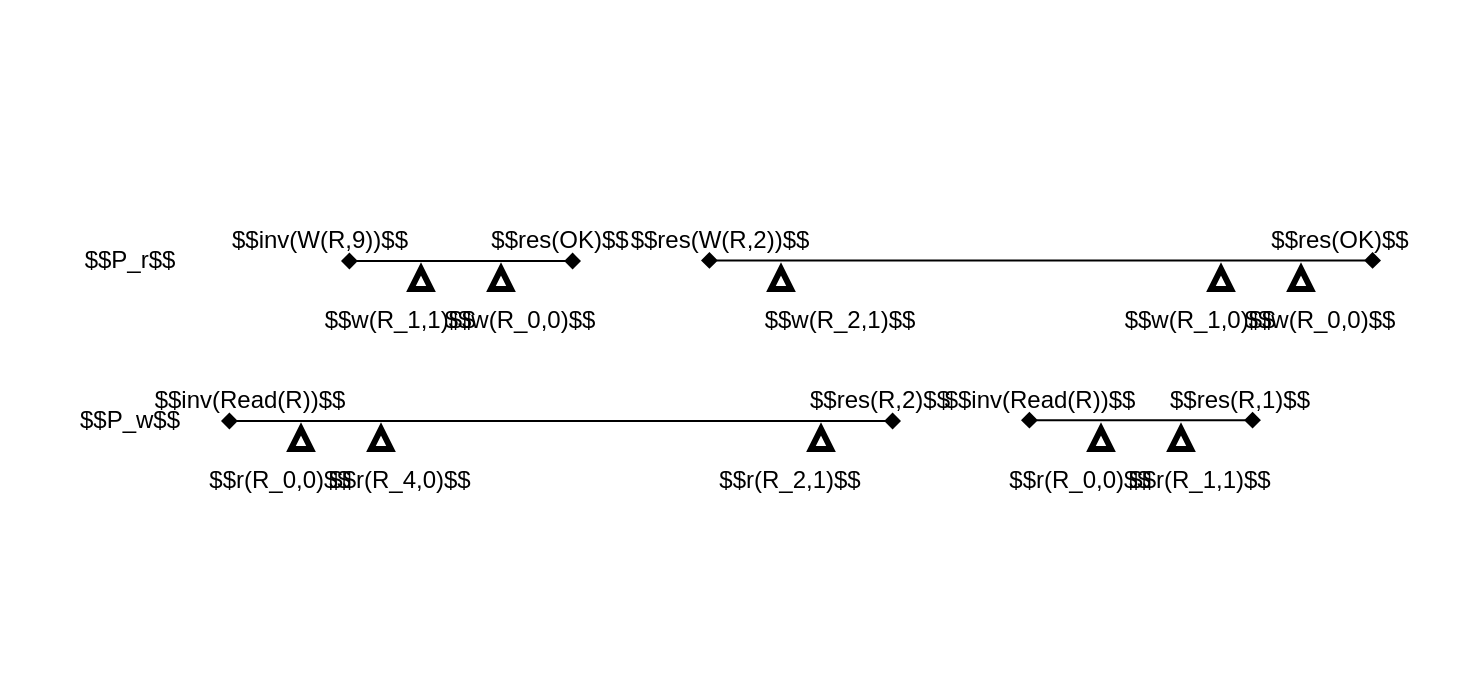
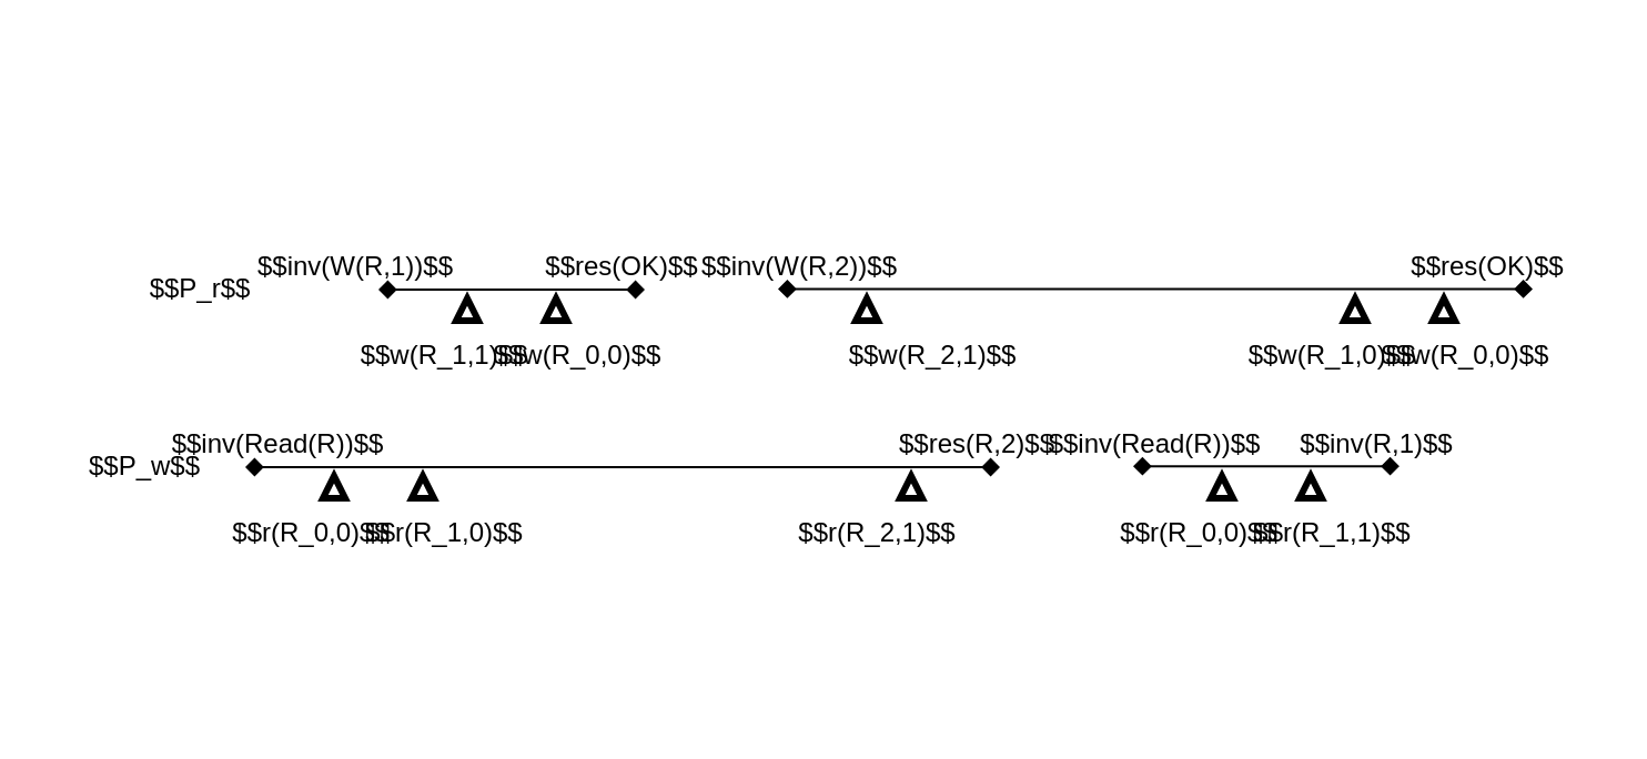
  <mxCell id="0" />
  <mxCell id="1" parent="0" />
  <mxCell id="2" value="" style="rounded=0;whiteSpace=wrap;html=1;fontSize=20;fillColor=none;strokeColor=#FFFFFF;" parent="1" vertex="1"><mxGeometry x="20" y="20" width="700" height="300" as="geometry" /></mxCell>
  <mxCell id="3" value="" style="endArrow=diamond;html=1;rounded=0;startArrow=diamond;startFill=1;endFill=1;" parent="1" edge="1"><mxGeometry width="50" height="50" relative="1" as="geometry"><mxPoint x="510" y="209.57" as="sourcePoint" /><mxPoint x="630" y="209.57" as="targetPoint" /></mxGeometry></mxCell>
- <mxCell id="4" value="$$inv(W(R,9))$$" style="rounded=0;whiteSpace=wrap;html=1;fillColor=none;strokeColor=none;" parent="1" vertex="1"><mxGeometry x="120" y="110" width="80" height="20" as="geometry" /></mxCell>
+ <mxCell id="4" value="$$inv(W(R,1))$$" style="rounded=0;whiteSpace=wrap;html=1;fillColor=none;strokeColor=none;" parent="1" vertex="1"><mxGeometry x="120" y="110" width="80" height="20" as="geometry" /></mxCell>
  <mxCell id="5" value="$$res(OK)$$" style="rounded=0;whiteSpace=wrap;html=1;fillColor=none;strokeColor=none;" parent="1" vertex="1"><mxGeometry x="240" y="110" width="80" height="20" as="geometry" /></mxCell>
  <mxCell id="6" value="$$inv(Read(R))$$" style="rounded=0;whiteSpace=wrap;html=1;fillColor=none;strokeColor=none;" parent="1" vertex="1"><mxGeometry x="85" y="190" width="80" height="20" as="geometry" /></mxCell>
- <mxCell id="7" value="$$P_r$$" style="rounded=0;whiteSpace=wrap;html=1;fillColor=none;strokeColor=none;" parent="1" vertex="1"><mxGeometry x="45" y="110" width="40" height="40" as="geometry" /></mxCell>
+ <mxCell id="7" value="$$P_r$$" style="rounded=0;whiteSpace=wrap;html=1;fillColor=none;strokeColor=none;" parent="1" vertex="1"><mxGeometry x="70" y="110" width="40" height="40" as="geometry" /></mxCell>
  <mxCell id="8" value="$$P_w$$" style="rounded=0;whiteSpace=wrap;html=1;fillColor=none;strokeColor=none;" parent="1" vertex="1"><mxGeometry x="45" y="190" width="40" height="40" as="geometry" /></mxCell>
  <mxCell id="9" value="" style="endArrow=diamond;html=1;rounded=0;startArrow=diamond;startFill=1;endFill=1;" parent="1" edge="1"><mxGeometry width="50" height="50" relative="1" as="geometry"><mxPoint x="170" y="130" as="sourcePoint" /><mxPoint x="290" y="130" as="targetPoint" /></mxGeometry></mxCell>
- <mxCell id="10" value="$$res(R,1)$$" style="rounded=0;whiteSpace=wrap;html=1;fillColor=none;strokeColor=none;" parent="1" vertex="1"><mxGeometry x="580" y="190" width="80" height="20" as="geometry" /></mxCell>
+ <mxCell id="10" value="$$inv(R,1)$$" style="rounded=0;whiteSpace=wrap;html=1;fillColor=none;strokeColor=none;" parent="1" vertex="1"><mxGeometry x="580" y="190" width="80" height="20" as="geometry" /></mxCell>
  <mxCell id="11" value="" style="endArrow=diamond;html=1;rounded=0;startArrow=diamond;startFill=1;endFill=1;" parent="1" edge="1"><mxGeometry width="50" height="50" relative="1" as="geometry"><mxPoint x="110" y="210" as="sourcePoint" /><mxPoint x="450" y="210" as="targetPoint" /></mxGeometry></mxCell>
  <mxCell id="12" value="" style="html=1;shadow=0;dashed=0;align=center;verticalAlign=middle;shape=mxgraph.arrows2.arrow;dy=0.6;dx=40;direction=north;notch=0;strokeColor=default;strokeWidth=3;fillColor=none;" parent="1" vertex="1"><mxGeometry x="145" y="214" width="10" height="10" as="geometry" /></mxCell>
  <mxCell id="13" value="" style="html=1;shadow=0;dashed=0;align=center;verticalAlign=middle;shape=mxgraph.arrows2.arrow;dy=0.6;dx=40;direction=north;notch=0;strokeColor=default;strokeWidth=3;fillColor=none;" parent="1" vertex="1"><mxGeometry x="185" y="214" width="10" height="10" as="geometry" /></mxCell>
  <mxCell id="14" value="" style="html=1;shadow=0;dashed=0;align=center;verticalAlign=middle;shape=mxgraph.arrows2.arrow;dy=0.6;dx=40;direction=north;notch=0;strokeColor=default;strokeWidth=3;fillColor=none;" parent="1" vertex="1"><mxGeometry x="205" y="134" width="10" height="10" as="geometry" /></mxCell>
  <mxCell id="15" value="" style="html=1;shadow=0;dashed=0;align=center;verticalAlign=middle;shape=mxgraph.arrows2.arrow;dy=0.6;dx=40;direction=north;notch=0;strokeColor=default;strokeWidth=3;fillColor=none;" parent="1" vertex="1"><mxGeometry x="245" y="134" width="10" height="10" as="geometry" /></mxCell>
  <mxCell id="16" value="" style="html=1;shadow=0;dashed=0;align=center;verticalAlign=middle;shape=mxgraph.arrows2.arrow;dy=0.6;dx=40;direction=north;notch=0;strokeColor=default;strokeWidth=3;fillColor=none;" parent="1" vertex="1"><mxGeometry x="405" y="214" width="10" height="10" as="geometry" /></mxCell>
  <mxCell id="17" value="" style="endArrow=diamond;html=1;rounded=0;startArrow=diamond;startFill=1;endFill=1;" parent="1" edge="1"><mxGeometry width="50" height="50" relative="1" as="geometry"><mxPoint x="350" y="129.71" as="sourcePoint" /><mxPoint x="690" y="129.71" as="targetPoint" /></mxGeometry></mxCell>
  <mxCell id="18" value="" style="html=1;shadow=0;dashed=0;align=center;verticalAlign=middle;shape=mxgraph.arrows2.arrow;dy=0.6;dx=40;direction=north;notch=0;strokeColor=default;strokeWidth=3;fillColor=none;" parent="1" vertex="1"><mxGeometry x="385" y="134" width="10" height="10" as="geometry" /></mxCell>
  <mxCell id="19" value="" style="html=1;shadow=0;dashed=0;align=center;verticalAlign=middle;shape=mxgraph.arrows2.arrow;dy=0.6;dx=40;direction=north;notch=0;strokeColor=default;strokeWidth=3;fillColor=none;" parent="1" vertex="1"><mxGeometry x="545" y="214" width="10" height="10" as="geometry" /></mxCell>
  <mxCell id="20" value="" style="html=1;shadow=0;dashed=0;align=center;verticalAlign=middle;shape=mxgraph.arrows2.arrow;dy=0.6;dx=40;direction=north;notch=0;strokeColor=default;strokeWidth=3;fillColor=none;" parent="1" vertex="1"><mxGeometry x="585" y="214" width="10" height="10" as="geometry" /></mxCell>
  <mxCell id="21" value="" style="html=1;shadow=0;dashed=0;align=center;verticalAlign=middle;shape=mxgraph.arrows2.arrow;dy=0.6;dx=40;direction=north;notch=0;strokeColor=default;strokeWidth=3;fillColor=none;" parent="1" vertex="1"><mxGeometry x="605" y="134" width="10" height="10" as="geometry" /></mxCell>
  <mxCell id="22" value="" style="html=1;shadow=0;dashed=0;align=center;verticalAlign=middle;shape=mxgraph.arrows2.arrow;dy=0.6;dx=40;direction=north;notch=0;strokeColor=default;strokeWidth=3;fillColor=none;" parent="1" vertex="1"><mxGeometry x="645" y="134" width="10" height="10" as="geometry" /></mxCell>
  <mxCell id="23" value="$$res(R,2)$$" style="rounded=0;whiteSpace=wrap;html=1;fillColor=none;strokeColor=none;" parent="1" vertex="1"><mxGeometry x="400" y="190" width="80" height="20" as="geometry" /></mxCell>
- <mxCell id="24" value="$$res(W(R,2))$$" style="rounded=0;whiteSpace=wrap;html=1;fillColor=none;strokeColor=none;" parent="1" vertex="1"><mxGeometry x="320" y="110" width="80" height="20" as="geometry" /></mxCell>
+ <mxCell id="24" value="$$inv(W(R,2))$$" style="rounded=0;whiteSpace=wrap;html=1;fillColor=none;strokeColor=none;" parent="1" vertex="1"><mxGeometry x="320" y="110" width="80" height="20" as="geometry" /></mxCell>
  <mxCell id="25" value="$$inv(Read(R))$$" style="rounded=0;whiteSpace=wrap;html=1;fillColor=none;strokeColor=none;" parent="1" vertex="1"><mxGeometry x="480" y="190" width="80" height="20" as="geometry" /></mxCell>
  <mxCell id="26" value="$$res(OK)$$" style="rounded=0;whiteSpace=wrap;html=1;fillColor=none;strokeColor=none;" parent="1" vertex="1"><mxGeometry x="630" y="110" width="80" height="20" as="geometry" /></mxCell>
  <mxCell id="27" value="$$w(R_1,1)$$" style="rounded=0;whiteSpace=wrap;html=1;fillColor=none;strokeColor=none;" parent="1" vertex="1"><mxGeometry x="170" y="150" width="60" height="20" as="geometry" /></mxCell>
  <mxCell id="28" value="$$w(R_0,0)$$" style="rounded=0;whiteSpace=wrap;html=1;fillColor=none;strokeColor=none;" parent="1" vertex="1"><mxGeometry x="230" y="150" width="60" height="20" as="geometry" /></mxCell>
  <mxCell id="29" value="$$w(R_2,1)$$" style="rounded=0;whiteSpace=wrap;html=1;fillColor=none;strokeColor=none;" parent="1" vertex="1"><mxGeometry x="390" y="150" width="60" height="20" as="geometry" /></mxCell>
  <mxCell id="30" value="$$w(R_0,0)$$" style="rounded=0;whiteSpace=wrap;html=1;fillColor=none;strokeColor=none;" parent="1" vertex="1"><mxGeometry x="630" y="150" width="60" height="20" as="geometry" /></mxCell>
  <mxCell id="31" value="$$w(R_1,0)$$" style="rounded=0;whiteSpace=wrap;html=1;fillColor=none;strokeColor=none;" parent="1" vertex="1"><mxGeometry x="570" y="150" width="60" height="20" as="geometry" /></mxCell>
  <mxCell id="32" value="$$r(R_0,0)$$" style="rounded=0;whiteSpace=wrap;html=1;fillColor=none;strokeColor=none;" parent="1" vertex="1"><mxGeometry x="110" y="230" width="60" height="20" as="geometry" /></mxCell>
- <mxCell id="33" value="$$r(R_4,0)$$" style="rounded=0;whiteSpace=wrap;html=1;fillColor=none;strokeColor=none;" parent="1" vertex="1"><mxGeometry x="170" y="230" width="60" height="20" as="geometry" /></mxCell>
+ <mxCell id="33" value="$$r(R_1,0)$$" style="rounded=0;whiteSpace=wrap;html=1;fillColor=none;strokeColor=none;" parent="1" vertex="1"><mxGeometry x="170" y="230" width="60" height="20" as="geometry" /></mxCell>
  <mxCell id="34" value="$$r(R_2,1)$$" style="rounded=0;whiteSpace=wrap;html=1;fillColor=none;strokeColor=none;" parent="1" vertex="1"><mxGeometry x="365" y="230" width="60" height="20" as="geometry" /></mxCell>
  <mxCell id="35" value="$$r(R_1,1)$$" style="rounded=0;whiteSpace=wrap;html=1;fillColor=none;strokeColor=none;" parent="1" vertex="1"><mxGeometry x="570" y="230" width="60" height="20" as="geometry" /></mxCell>
  <mxCell id="36" value="$$r(R_0,0)$$" style="rounded=0;whiteSpace=wrap;html=1;fillColor=none;strokeColor=none;" parent="1" vertex="1"><mxGeometry x="510" y="230" width="60" height="20" as="geometry" /></mxCell>
